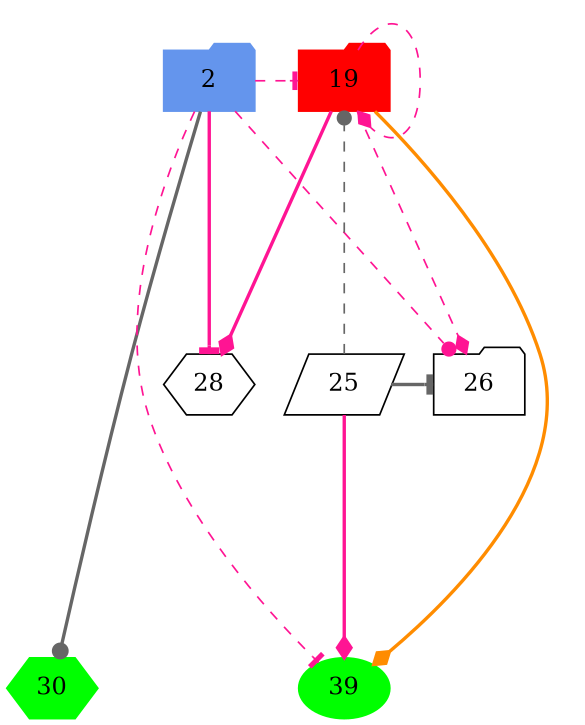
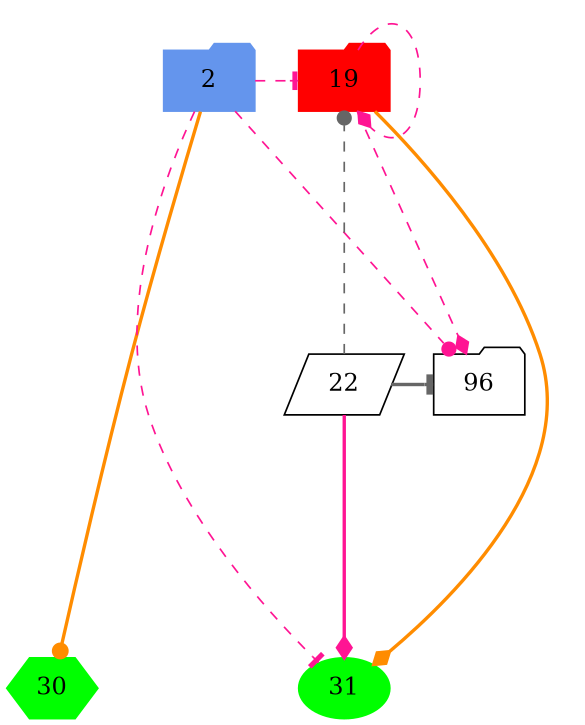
  digraph {
    ranksep=2.0
    node [color=black shape=folder style=filled]
    edge [arrowhead=diamond color=deeppink style=dashed]
    2 [color=cornflowerblue]
    19 [color=red]
-   25 [shape=parallelogram style=""]
-   26 [style=""]
-   28 [shape=hexagon style=""]
+   25 [shape=parallelogram label=22 style=""]
+   26 [label=96 style=""]
    30 [color=green shape=hexagon]
-   31 [color=green shape=ellipse label=39]
+   31 [color=green shape=ellipse]
    subgraph sub_1 {
      rank=same
      2
      19
    }
    subgraph sub_2 {
      rank=same
      25
      26
-     28
    }
    subgraph sub_3 {
      rank=same
      30
      31
    }
    2 -> 19 [arrowhead=tee]
    2 -> 26 [arrowhead=dot]
-   2 -> 28 [arrowhead=tee style=bold]
-   2 -> 30 [arrowhead=dot color=gray40 style=bold]
+   2 -> 30 [arrowhead=dot color=darkorange style=bold]
    2 -> 31 [arrowhead=tee]
    19 -> 19
    19 -> 26
-   19 -> 28 [style=bold]
    19 -> 31 [color=darkorange style=bold]
    25 -> 19 [arrowhead=dot color=gray40]
    25 -> 26 [arrowhead=tee color=gray40 style=bold]
    25 -> 31 [style=bold]
  }
